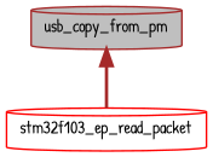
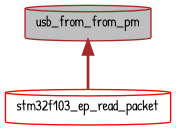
  digraph {
    rankdir=TB
    fontname="Patrick Hand"
    node [fontname="Patrick Hand" fontsize=10 shape=cylinder style=filled]
-   n1 [color=brown fillcolor=grey75 fontcolor=black height=0.2 label=usb_copy_from_pm width=0.4]
+   n1 [color=brown fillcolor=grey75 fontcolor=black height=0.2 label=usb_from_from_pm width=0.4]
    n2 [color=red fillcolor=white height=0.2 label=stm32f103_ep_read_packet width=0.4]
    n1 -> n2 [color=brown dir=back fontname="Patrick Hand" fontsize=10 labelfontname=Helvetica labelfontsize=10 style=bold]
  }
